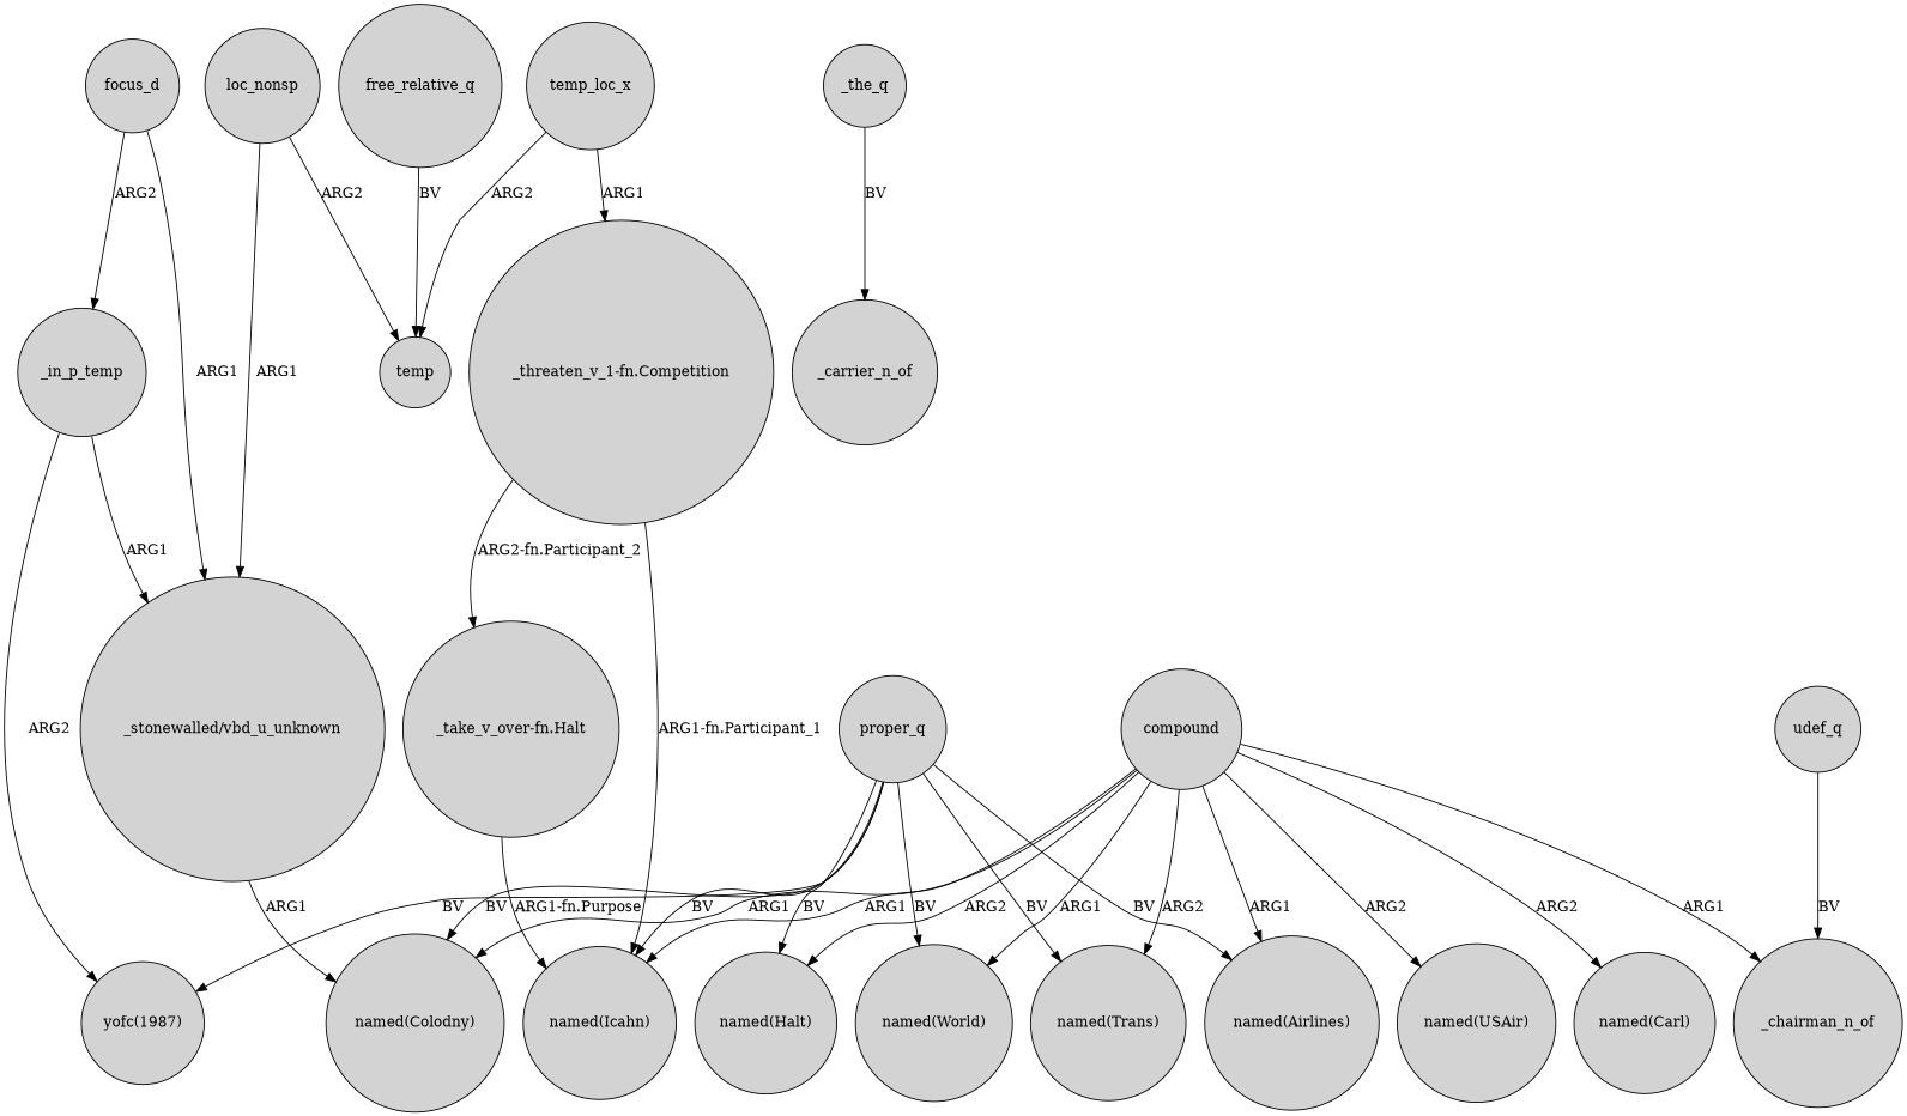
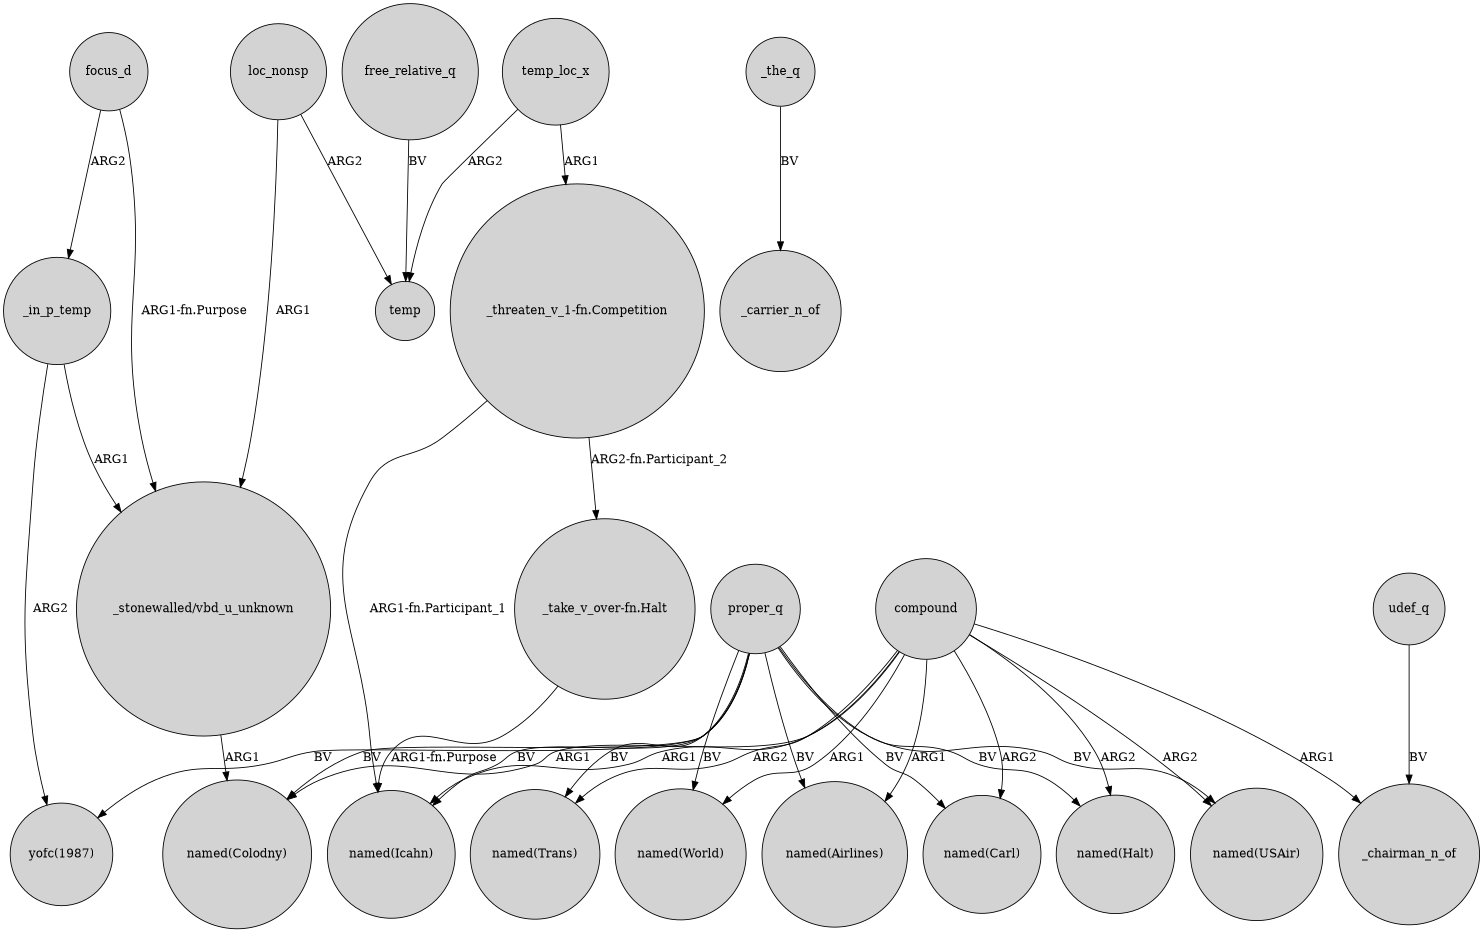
  digraph {
    node [shape=circle style=filled]
    compound
    "named(Colodny)"
    "named(Airlines)"
    "named(Icahn)"
    n5 [label="named(Halt)"]
    "named(USAir)"
    _chairman_n_of
    "named(World)"
    "named(Carl)"
    "named(Trans)"
    "_stonewalled/vbd_u_unknown"
    "_take_v_over-fn.Halt"
    _in_p_temp
    "yofc(1987)"
    udef_q
    temp_loc_x
    temp
    "_threaten_v_1-fn.Competition"
    proper_q
    loc_nonsp
    _the_q
    _carrier_n_of
    focus_d
    free_relative_q
    compound -> "named(Colodny)" [label=ARG1]
    compound -> "named(Airlines)" [label=ARG1]
    compound -> "named(Icahn)" [label=ARG1]
    compound -> n5 [label=ARG2]
    compound -> "named(USAir)" [label=ARG2]
    compound -> _chairman_n_of [label=ARG1]
    compound -> "named(World)" [label=ARG1]
    compound -> "named(Carl)" [label=ARG2]
    compound -> "named(Trans)" [label=ARG2]
    "_stonewalled/vbd_u_unknown" -> "named(Colodny)" [label=ARG1]
    "_take_v_over-fn.Halt" -> "named(Icahn)" [label="ARG1-fn.Purpose"]
    _in_p_temp -> "_stonewalled/vbd_u_unknown" [label=ARG1]
    _in_p_temp -> "yofc(1987)" [label=ARG2]
    udef_q -> _chairman_n_of [label=BV]
    temp_loc_x -> temp [label=ARG2]
    temp_loc_x -> "_threaten_v_1-fn.Competition" [label=ARG1]
    "_threaten_v_1-fn.Competition" -> "named(Icahn)" [label="ARG1-fn.Participant_1"]
    "_threaten_v_1-fn.Competition" -> "_take_v_over-fn.Halt" [label="ARG2-fn.Participant_2"]
    proper_q -> "named(Colodny)" [label=BV]
    proper_q -> "named(Airlines)" [label=BV]
    proper_q -> "named(Icahn)" [label=BV]
    proper_q -> n5 [label=BV]
+   proper_q -> "named(USAir)" [label=BV]
    proper_q -> "named(World)" [label=BV]
+   proper_q -> "named(Carl)" [label=BV]
    proper_q -> "named(Trans)" [label=BV]
    proper_q -> "yofc(1987)" [label=BV]
    loc_nonsp -> "_stonewalled/vbd_u_unknown" [label=ARG1]
    loc_nonsp -> temp [label=ARG2]
    _the_q -> _carrier_n_of [label=BV]
-   focus_d -> "_stonewalled/vbd_u_unknown" [label=ARG1]
+   focus_d -> "_stonewalled/vbd_u_unknown" [label="ARG1-fn.Purpose"]
    focus_d -> _in_p_temp [label=ARG2]
    free_relative_q -> temp [label=BV]
  }
